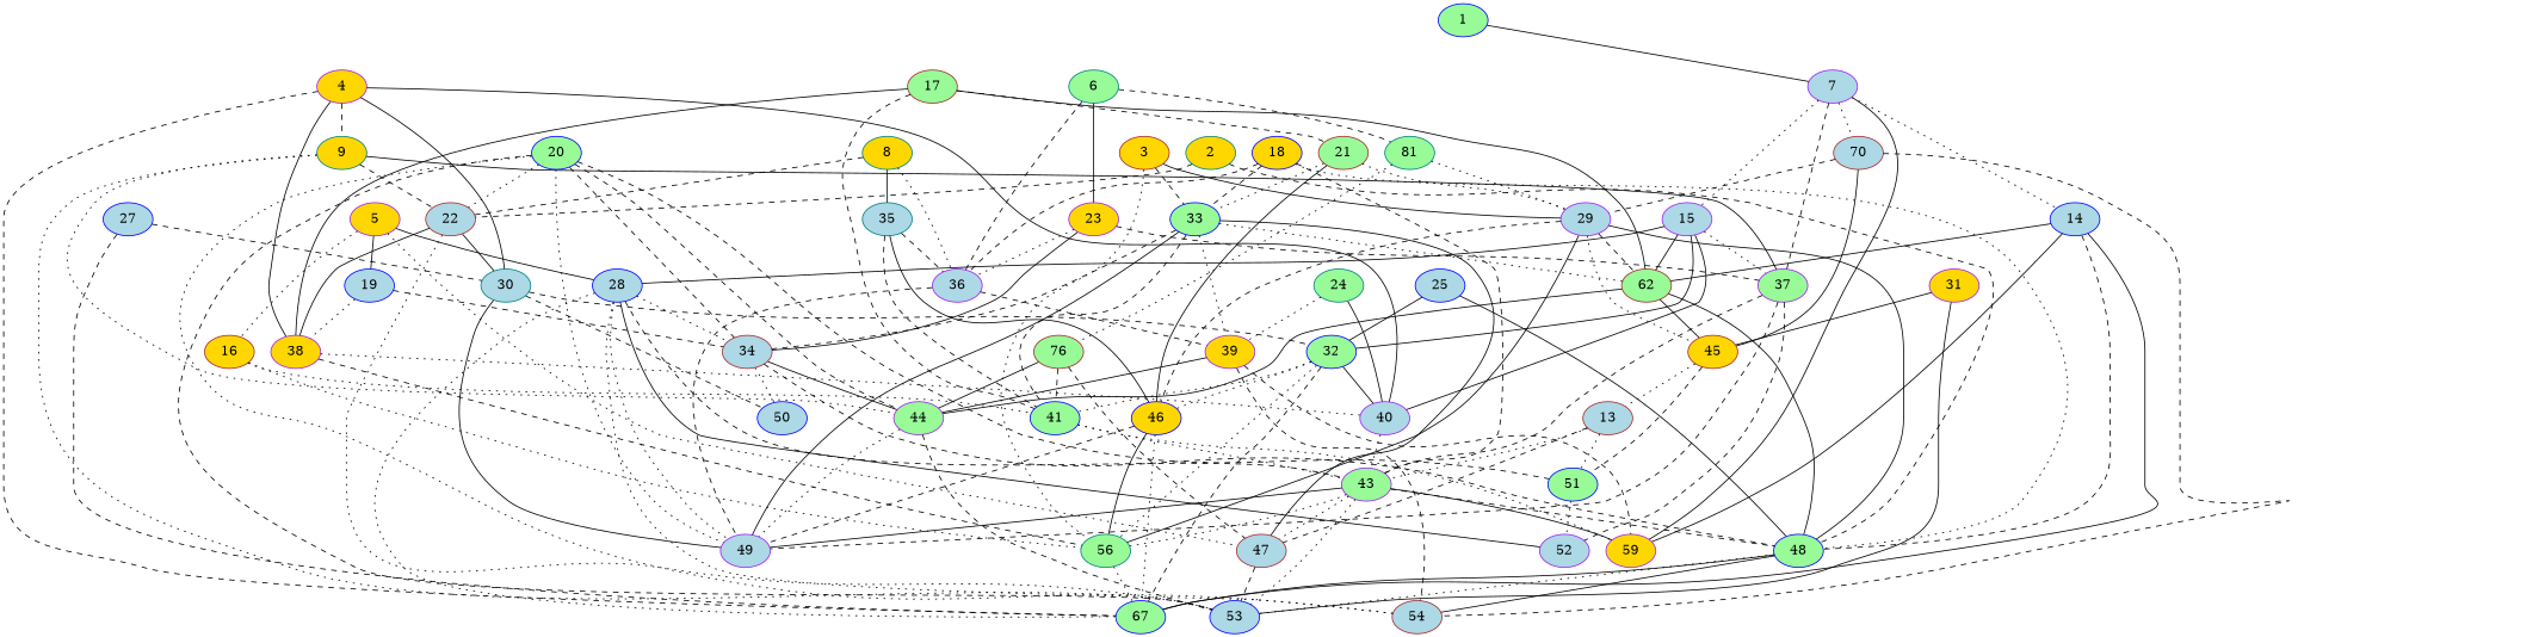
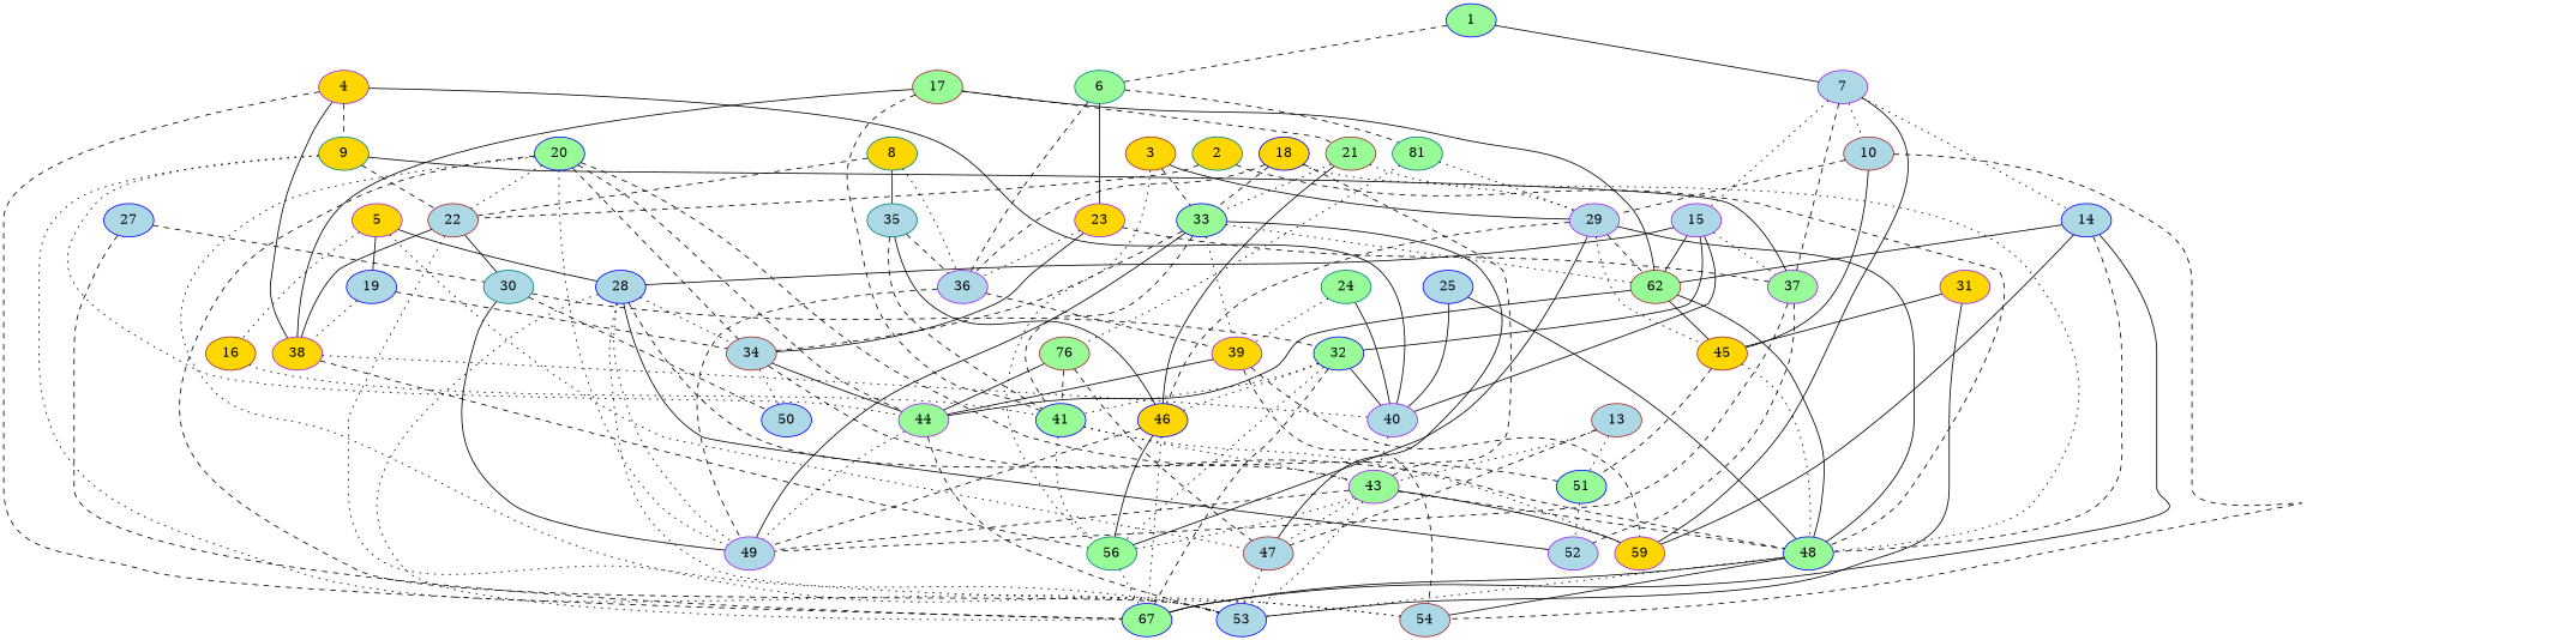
  graph {
    node [color=blue fillcolor=lightblue style=filled]
    edge [style=dashed weight=1.0]
    1 [fillcolor=palegreen]
    6 [color=teal fillcolor=palegreen]
    7 [color=purple]
    n4 [color=teal fillcolor=palegreen label=81]
    23 [color=purple fillcolor=gold]
    36 [color=purple]
-   10 [color=brown label=70]
+   10 [color=brown]
    14
    15 [color=purple]
    37 [color=purple fillcolor=palegreen]
    n11 [color=purple fillcolor=gold label=59]
    2 [color=teal fillcolor=gold]
    22 [color=brown]
    48 [fillcolor=palegreen]
    30 [color=teal]
    38 [color=purple fillcolor=gold]
    53
    n18 [fillcolor=palegreen label=67]
    54 [color=brown]
    3 [color=brown fillcolor=gold]
    29 [color=purple]
    33 [fillcolor=palegreen]
    56 [color=teal fillcolor=palegreen]
    45 [color=brown fillcolor=gold]
    46 [fillcolor=gold]
    n26 [color=brown fillcolor=palegreen label=62]
    47 [color=brown]
    41 [fillcolor=palegreen]
    34 [color=brown]
    49 [color=purple]
    39 [color=purple fillcolor=gold]
    4 [color=purple fillcolor=gold]
    9 [color=teal fillcolor=gold]
    40 [color=purple]
    44 [color=purple fillcolor=palegreen]
    32 [fillcolor=palegreen]
    50
    43 [color=purple fillcolor=palegreen]
    5 [color=purple fillcolor=gold]
    16 [color=brown fillcolor=gold]
    19
    28
    52 [color=purple]
    n44 [color=brown fillcolor=palegreen label=76]
    8 [color=teal fillcolor=gold]
    35 [color=teal]
    51 [fillcolor=palegreen]
    13 [color=brown]
    17 [color=brown fillcolor=palegreen]
    21 [color=brown fillcolor=palegreen]
    18 [fillcolor=gold]
    20 [fillcolor=palegreen]
    24 [color=teal fillcolor=palegreen]
    25
    27
    31 [color=purple fillcolor=gold]
+   1 -- 6
    1 -- 7 [style=solid]
    6 -- n4
    6 -- 23 [style=solid weight=2.0]
    6 -- 36
    7 -- 10 [style=dotted]
    7 -- 14 [style=dotted]
    7 -- 15 [style=dotted]
    7 -- 37
    7 -- n11 [style=solid]
    n4 -- 29 [style=dotted]
    n4 -- n44 [style=dotted]
    23 -- 36 [style=dotted]
    23 -- 37
    23 -- 34 [style=solid]
    36 -- 49
    36 -- 39
    10 -- 54
    10 -- 29
    10 -- 45 [style=solid]
    14 -- n11 [style=solid]
    14 -- 48
    14 -- n18 [style=solid]
    14 -- n26 [style=solid]
    15 -- 37 [style=dotted]
    15 -- n26 [style=solid]
    15 -- 40 [style=solid]
    15 -- 32 [style=solid]
    15 -- 28 [style=solid]
    37 -- 49
-   37 -- 43
    37 -- 52
    2 -- 22
    2 -- 48
    22 -- 30 [style=solid]
    22 -- 38 [style=solid]
    22 -- 53 [style=dotted]
    48 -- 53 [style=dotted]
    48 -- n18 [style=solid]
    48 -- 54 [style=solid]
    30 -- 49 [style=solid]
    30 -- 32 [weight=2.0]
    30 -- 50
    38 -- 56
    38 -- 40 [style=dotted]
    3 -- 29 [style=solid]
    3 -- 33
    3 -- 56 [style=dotted]
    29 -- 48 [style=solid]
    29 -- 56 [style=solid]
    29 -- 45 [style=dotted]
    29 -- 46
    29 -- n26
    33 -- n26 [style=dotted]
    33 -- 47 [style=solid]
    33 -- 41
    33 -- 34
    33 -- 49 [style=solid]
    33 -- 39 [style=dotted]
    56 -- n18 [style=dotted]
-   45 -- 13 [style=dotted weight=2.0]
+   45 -- 48 [style=dotted weight=2.0]
    45 -- 51
    46 -- n18 [style=dotted]
    46 -- 56 [style=solid]
    46 -- 49
    n26 -- 48 [style=solid]
    n26 -- 45 [style=solid]
    n26 -- 44 [style=solid]
-   47 -- 53
+   47 -- 53 [style=dotted]
    41 -- n11 [style=dotted]
-   16 -- 56 [style=dotted]
+   41 -- 56 [style=dotted]
    41 -- 43 [style=dotted]
    34 -- 48 [weight=2.0]
    34 -- 44 [style=solid]
    34 -- 50 [style=dotted]
    39 -- n11
    39 -- 54
    39 -- 44 [style=solid]
-   4 -- 30 [style=solid]
    4 -- 38 [style=solid]
    4 -- n18
    4 -- 9
    4 -- 40 [style=solid]
    9 -- 37 [style=solid]
    9 -- 22
    9 -- 53 [style=dotted]
    9 -- 44 [style=dotted]
    40 -- 43 [style=dotted]
    44 -- 53
    44 -- 49 [style=dotted]
    32 -- n18
    32 -- 56 [style=dotted]
    32 -- 46 [style=dotted]
    32 -- 41 [style=dotted]
    32 -- 40 [style=solid]
    43 -- n11 [style=solid]
    43 -- 48
    43 -- 53 [style=dotted]
    43 -- 56 [style=dotted]
    43 -- 47 [style=dotted]
-   43 -- 49 [style=solid]
+   43 -- 49
    5 -- 47 [style=dotted]
    5 -- 16 [style=dotted]
    5 -- 19 [style=solid]
    5 -- 28 [style=solid]
    16 -- 41 [style=dotted weight=2.0]
    19 -- 38 [style=dotted]
    19 -- 34
    28 -- n18 [style=dotted]
    28 -- 54 [style=dotted]
    28 -- 34 [style=dotted]
    28 -- 49 [style=dotted]
    28 -- 43
    28 -- 52 [style=solid]
    n44 -- 47
    n44 -- 41
    n44 -- 44 [style=solid]
    8 -- 36 [style=dotted]
    8 -- 22
    8 -- 35 [style=solid]
    35 -- 36
    35 -- 46 [style=solid]
    35 -- 41
    51 -- 52 [style=dotted]
    13 -- 47
    13 -- 43 [style=dotted]
    13 -- 51 [style=dotted]
    17 -- 38 [style=solid]
    17 -- n26 [style=solid]
    17 -- 41
    17 -- 21
    21 -- 29 [style=dotted]
    21 -- 33 [style=dotted]
    21 -- 46 [style=solid]
    18 -- 36
    18 -- 48 [style=dotted]
    18 -- 33
    18 -- 43
    20 -- 22 [style=dotted]
    20 -- 53
    20 -- 54 [style=dotted]
    20 -- 34
    20 -- 49 [style=dotted]
    20 -- 44
    20 -- 51
    24 -- 39 [style=dotted]
    24 -- 40 [style=solid]
    25 -- 48 [style=solid]
-   25 -- 32 [style=solid]
+   25 -- 40 [style=solid]
    27 -- 30
    27 -- n18
    31 -- 53 [style=solid]
    31 -- 45 [style=solid]
  }
